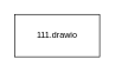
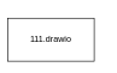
  <mxCell id="0" />
  <mxCell id="1" parent="0" />
- <mxCell id="2" value="111.drawio" style="rounded=0;whiteSpace=wrap;html=1;" parent="1" vertex="1"><mxGeometry x="20" y="20" width="120" height="60" as="geometry" /></mxCell>
+ <mxCell id="2" value="111.drawio" style="rounded=0;whiteSpace=wrap;html=1;" parent="1" vertex="1"><mxGeometry x="10" y="25" width="120" height="60" as="geometry" /></mxCell>
